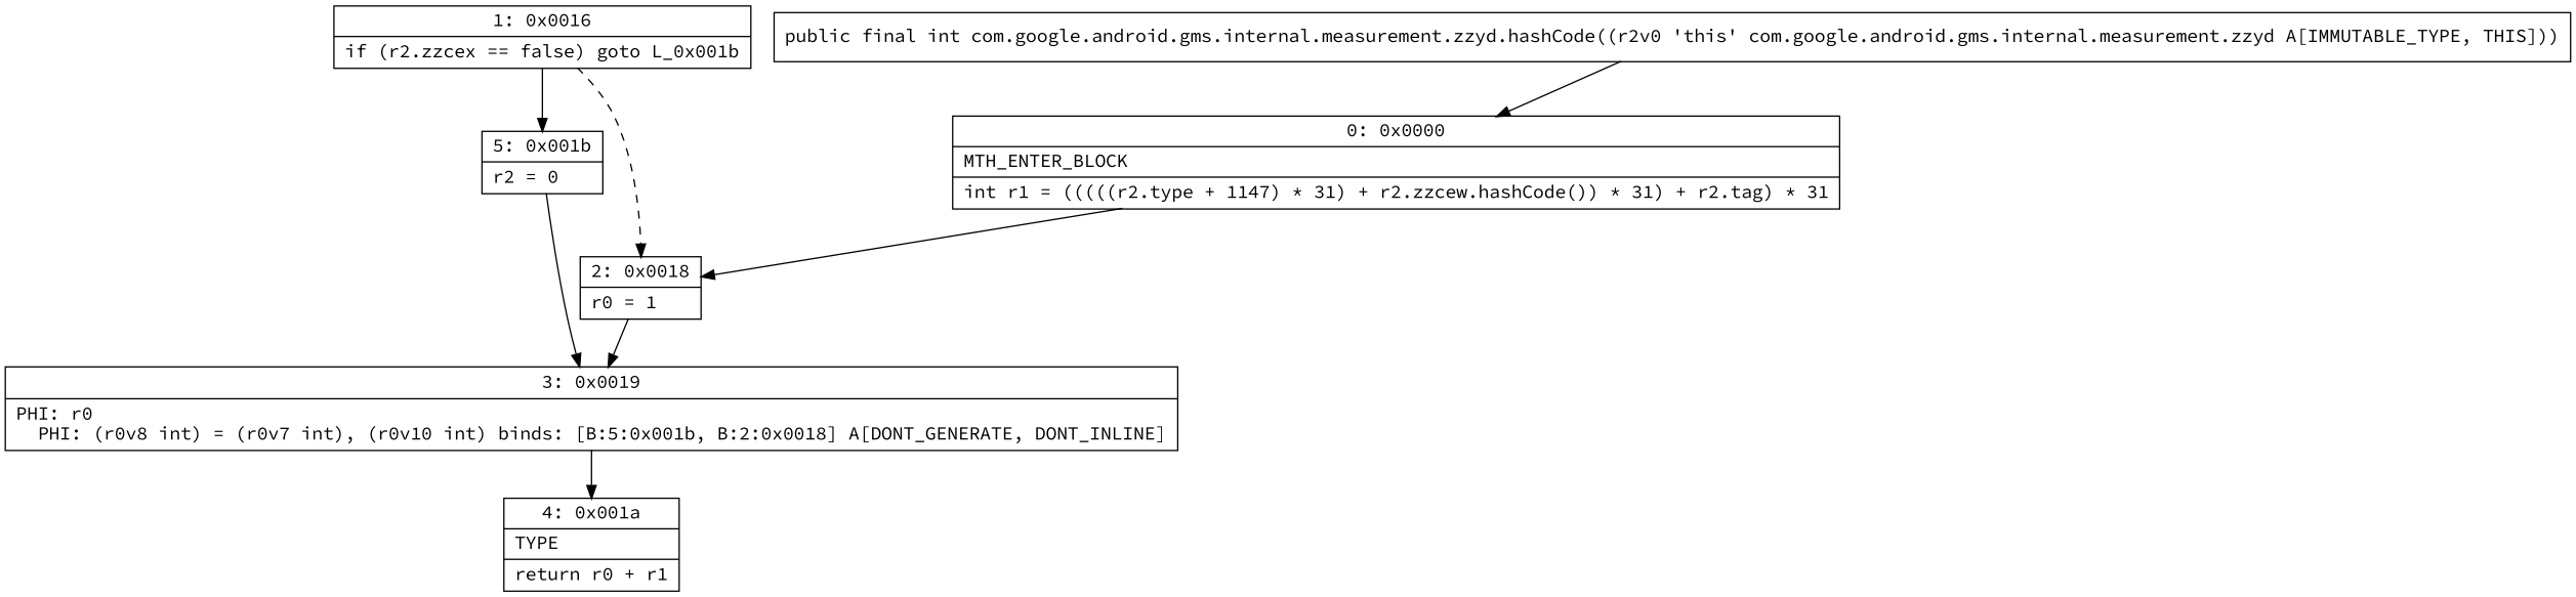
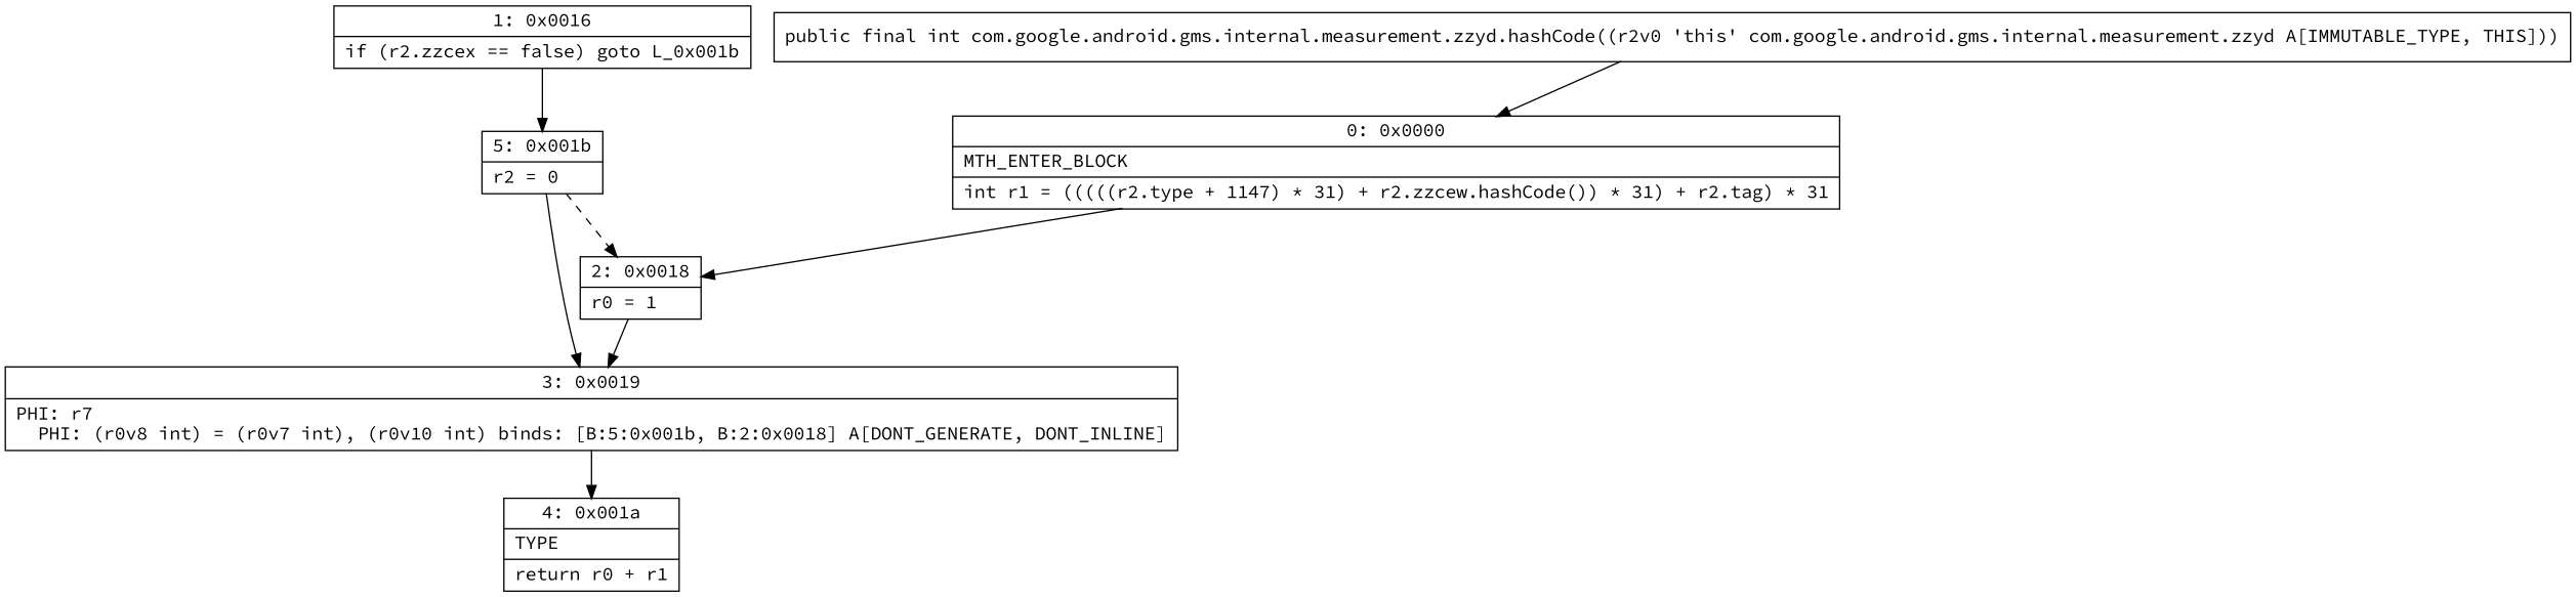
  digraph {
    fontname="Source Code Pro"
    node [fontname="Source Code Pro" shape=record]
    edge [fontname="Source Code Pro"]
    n1 [label="{0\:\ 0x0000|MTH_ENTER_BLOCK\l|int r1 = (((((r2.type + 1147) * 31) + r2.zzcew.hashCode()) * 31) + r2.tag) * 31\l}"]
    n2 [label="{2\:\ 0x0018|r0 = 1\l}"]
    n3 [label="{1\:\ 0x0016|if (r2.zzcex == false) goto L_0x001b\l}"]
    n4 [label="{5\:\ 0x001b|r2 = 0\l}"]
-   n5 [label="{3\:\ 0x0019|PHI: r0 \l  PHI: (r0v8 int) = (r0v7 int), (r0v10 int) binds: [B:5:0x001b, B:2:0x0018] A[DONT_GENERATE, DONT_INLINE]\l}"]
+   n5 [label="{3\:\ 0x0019|PHI: r7 \l  PHI: (r0v8 int) = (r0v7 int), (r0v10 int) binds: [B:5:0x001b, B:2:0x0018] A[DONT_GENERATE, DONT_INLINE]\l}"]
    n6 [label="{4\:\ 0x001a|TYPE\l|return r0 + r1\l}"]
    n7 [label="{public final int com.google.android.gms.internal.measurement.zzyd.hashCode((r2v0 'this' com.google.android.gms.internal.measurement.zzyd A[IMMUTABLE_TYPE, THIS])) }"]
    n1 -> n2
    n2 -> n5
-   n3 -> n2 [style=dashed]
+   n4 -> n2 [style=dashed]
    n3 -> n4
    n4 -> n5
    n5 -> n6
    n7 -> n1
  }
